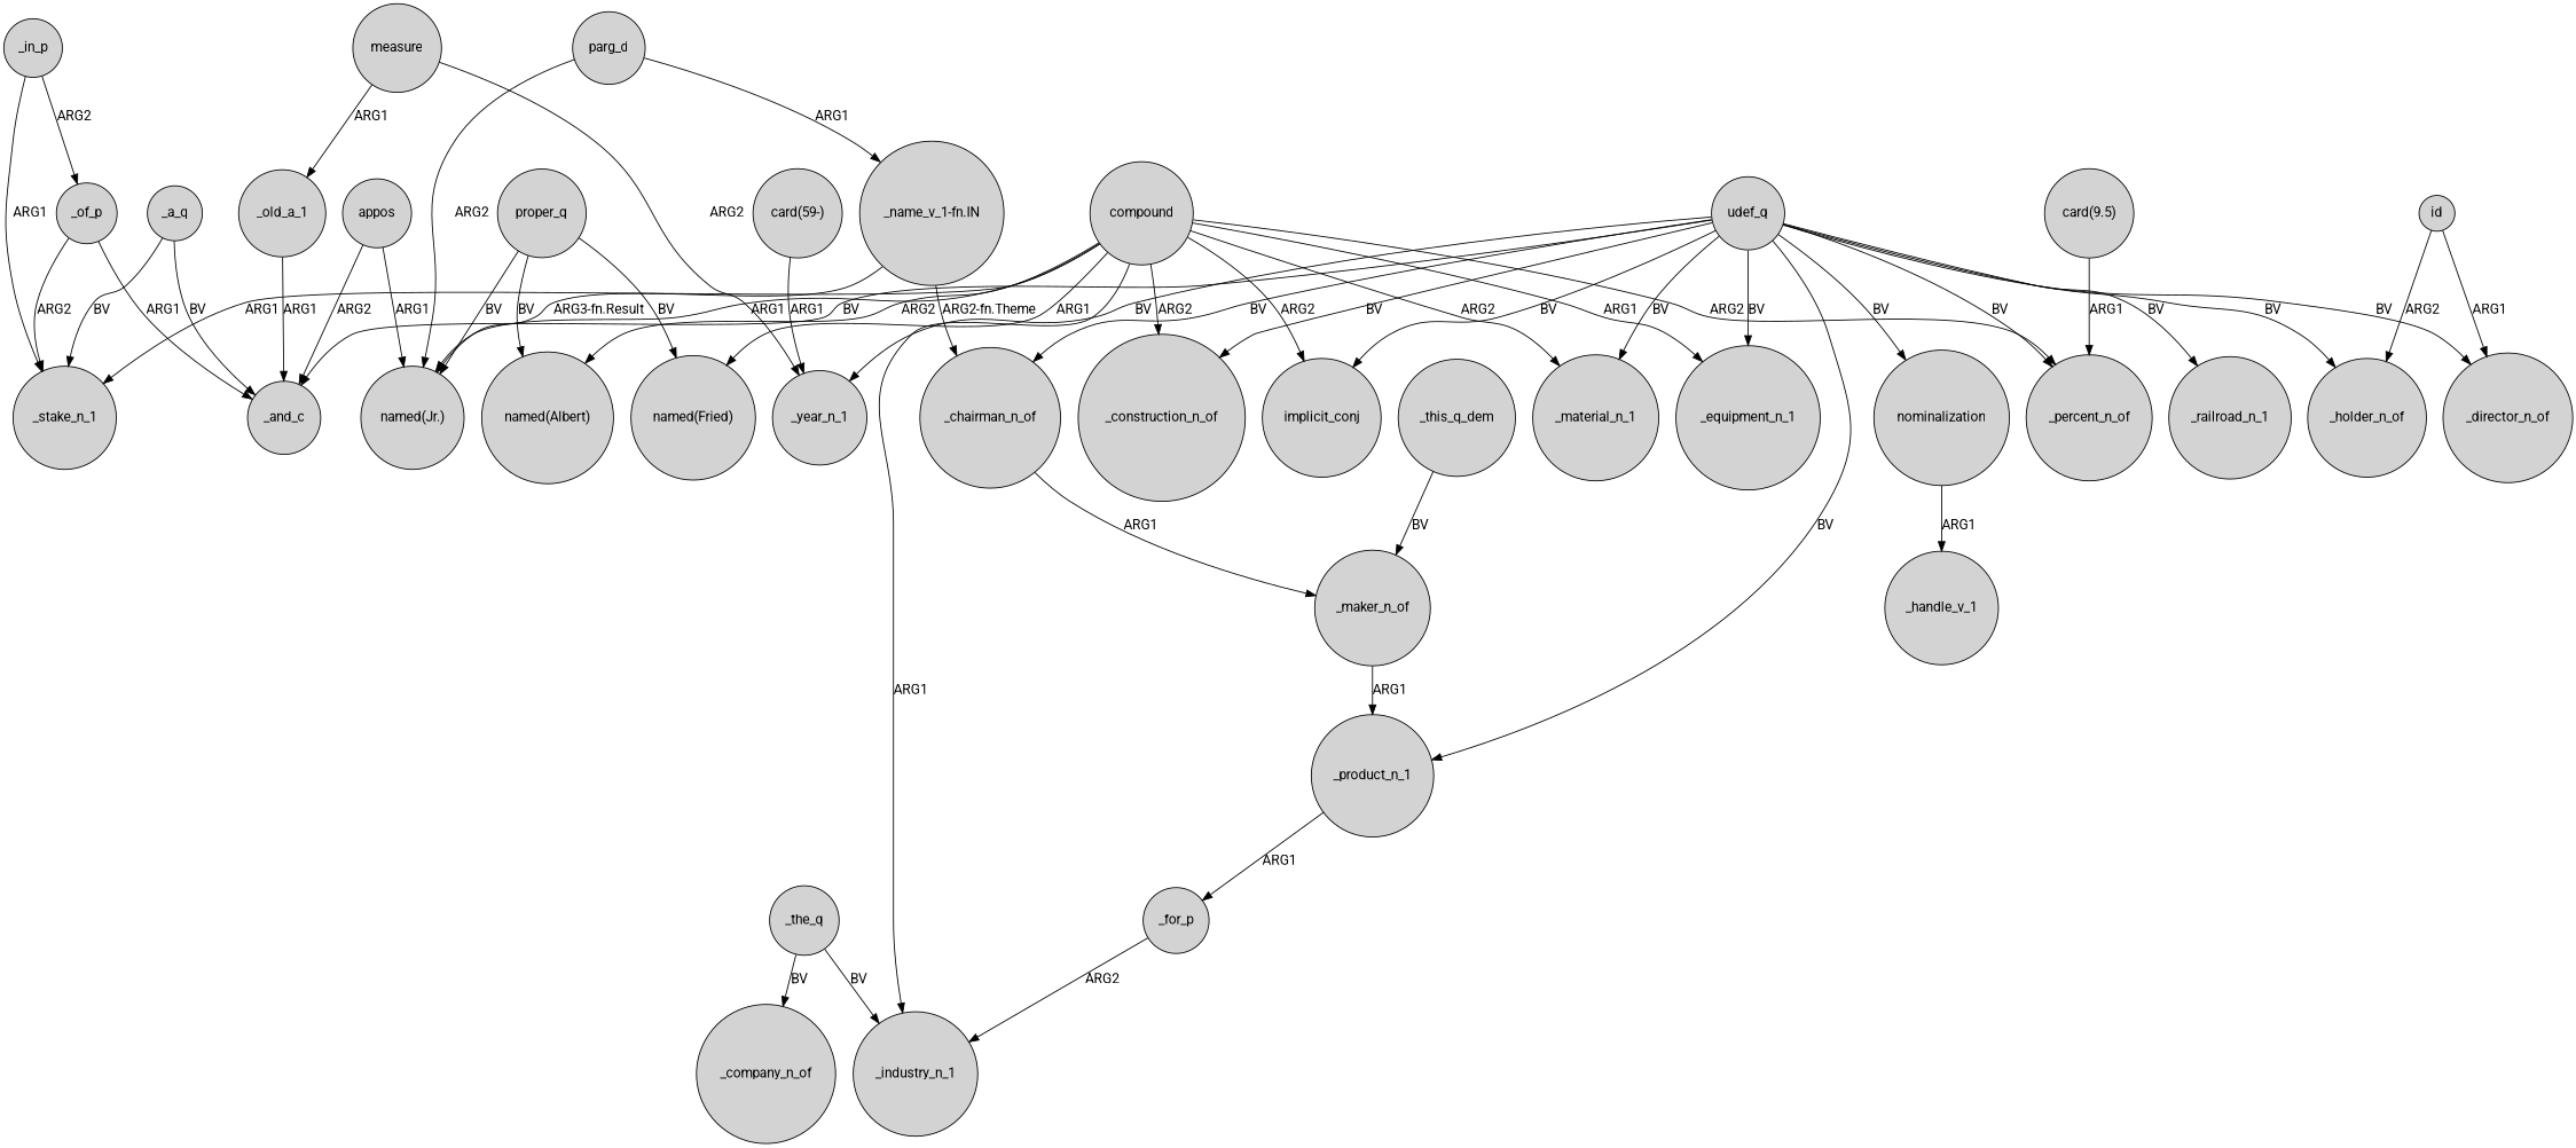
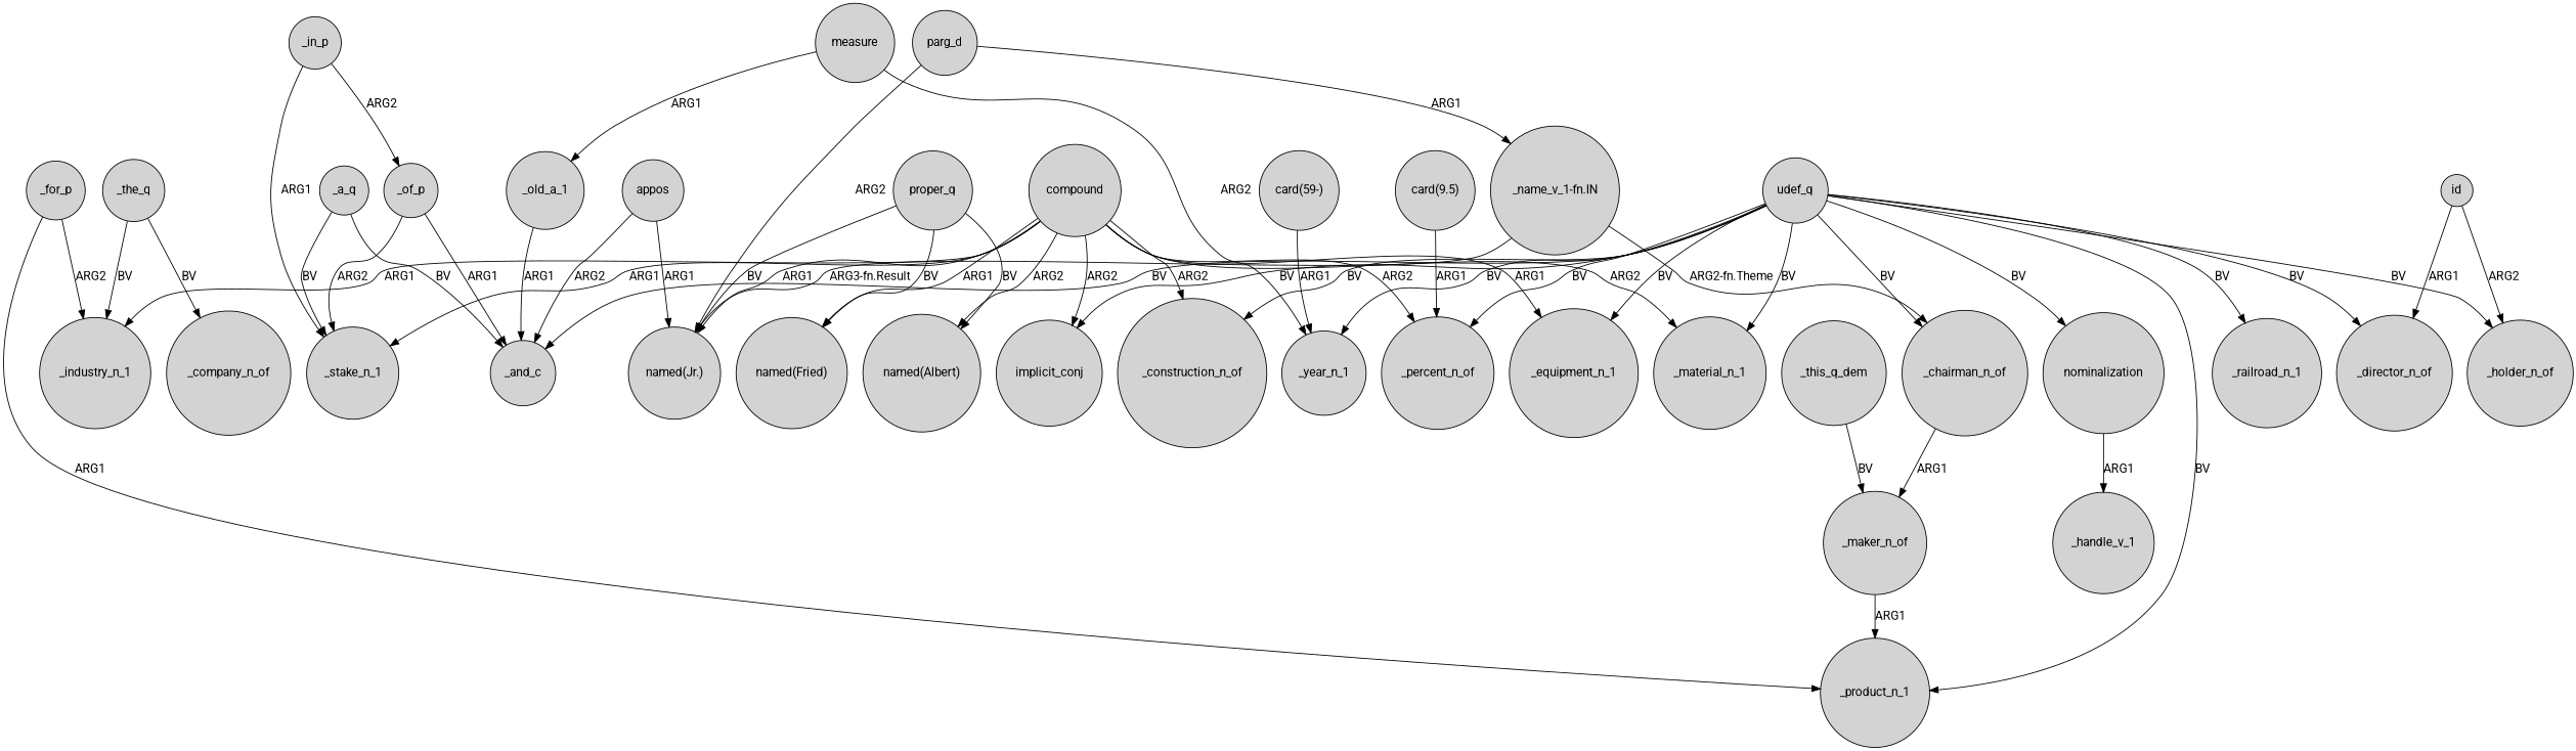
  digraph {
    fontname=Roboto
    node [fontname=Roboto shape=circle style=filled]
    edge [fontname=Roboto]
    _a_q
    _stake_n_1
    _and_c
    udef_q
    _equipment_n_1
    _holder_n_of
    implicit_conj
    _year_n_1
    nominalization
    _percent_n_of
    _chairman_n_of
    _railroad_n_1
    _product_n_1
    _material_n_1
    _director_n_of
    _construction_n_of
    _handle_v_1
    _maker_n_of
    id
    compound
    "named(Jr.)"
    "named(Albert)"
    _industry_n_1
    "named(Fried)"
    appos
    measure
    _old_a_1
    parg_d
    "_name_v_1-fn.IN"
    _the_q
    _company_n_of
    "card(9.5)"
    "card(59-)"
    _in_p
    _of_p
    proper_q
    _this_q_dem
    _for_p
    _a_q -> _stake_n_1 [label=BV]
    _a_q -> _and_c [label=BV]
    udef_q -> _and_c [label=BV]
    udef_q -> _equipment_n_1 [label=BV]
    udef_q -> _holder_n_of [label=BV]
    udef_q -> implicit_conj [label=BV]
    udef_q -> _year_n_1 [label=BV]
    udef_q -> nominalization [label=BV]
    udef_q -> _percent_n_of [label=BV]
    udef_q -> _chairman_n_of [label=BV]
    udef_q -> _railroad_n_1 [label=BV]
    udef_q -> _product_n_1 [label=BV]
    udef_q -> _material_n_1 [label=BV]
    udef_q -> _director_n_of [label=BV]
    udef_q -> _construction_n_of [label=BV]
    nominalization -> _handle_v_1 [label=ARG1]
    _chairman_n_of -> _maker_n_of [label=ARG1]
    _maker_n_of -> _product_n_1 [label=ARG1]
    id -> _holder_n_of [label=ARG2]
    id -> _director_n_of [label=ARG1]
    compound -> _stake_n_1 [label=ARG1]
    compound -> _equipment_n_1 [label=ARG1]
    compound -> implicit_conj [label=ARG2]
    compound -> _percent_n_of [label=ARG2]
    compound -> _material_n_1 [label=ARG2]
    compound -> _construction_n_of [label=ARG2]
    compound -> "named(Jr.)" [label=ARG1]
    compound -> "named(Albert)" [label=ARG2]
    compound -> _industry_n_1 [label=ARG1]
    compound -> "named(Fried)" [label=ARG1]
    appos -> _and_c [label=ARG2]
    appos -> "named(Jr.)" [label=ARG1]
    measure -> _year_n_1 [label=ARG2]
    measure -> _old_a_1 [label=ARG1]
    _old_a_1 -> _and_c [label=ARG1]
    parg_d -> "named(Jr.)" [label=ARG2]
    parg_d -> "_name_v_1-fn.IN" [label=ARG1]
    "_name_v_1-fn.IN" -> _chairman_n_of [label="ARG2-fn.Theme"]
    "_name_v_1-fn.IN" -> "named(Jr.)" [label="ARG3-fn.Result"]
    _the_q -> _industry_n_1 [label=BV]
    _the_q -> _company_n_of [label=BV]
    "card(9.5)" -> _percent_n_of [label=ARG1]
    "card(59-)" -> _year_n_1 [label=ARG1]
    _in_p -> _stake_n_1 [label=ARG1]
    _in_p -> _of_p [label=ARG2]
    _of_p -> _stake_n_1 [label=ARG2]
    _of_p -> _and_c [label=ARG1]
    proper_q -> "named(Jr.)" [label=BV]
    proper_q -> "named(Albert)" [label=BV]
    proper_q -> "named(Fried)" [label=BV]
    _this_q_dem -> _maker_n_of [label=BV]
-   _product_n_1 -> _for_p [label=ARG1]
+   _for_p -> _product_n_1 [label=ARG1]
    _for_p -> _industry_n_1 [label=ARG2]
  }
